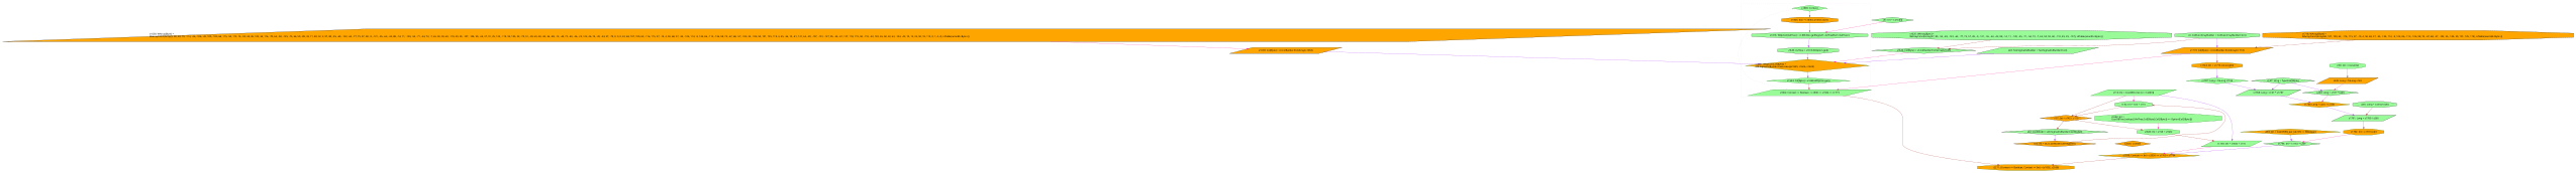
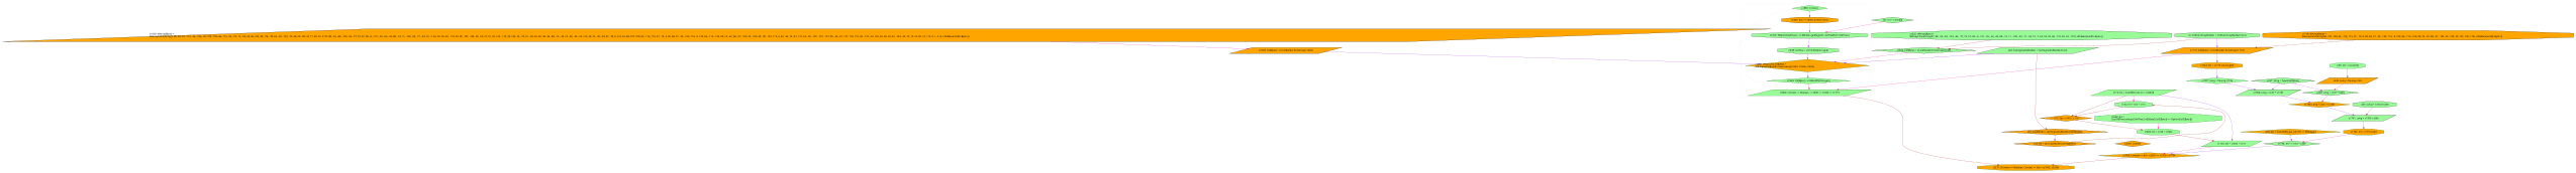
  digraph {
    concentrate=true
    fontname="Noto Sans"
    node [color=black fillcolor=palegreen fontname="Noto Sans" shape=diamond style=filled]
    edge [color=brown fontname="Noto Sans" style=solid]
    n1 [color=darkgreen label="s1800: Context"]
    n2 [color=darkgreen label="s1802: Context => Boolean = s1800 => s1944 == s1719" shape=parallelogram]
    n3 [fillcolor=orange label="s1806: Box = s1800.Context.SELF()" shape=octagon]
    n4 [label="s1816: WOption[AvlTree] = s1806.Box.getReg(s47, AvlTreeElem<AvlTree>)" shape=octagon]
    n5 [label="s1849: AvlTree = s1816.WOption.get()" shape=octagon]
    n6 [color=darkgreen fillcolor=orange label="s1888: WOption[Col[Byte]] =\ls28.SigmaDslBuilder.treeLookup(s1849, s1626, s1639)\l"]
    n7 [color=darkgreen label="s1944: Col[Byte] = s1888.WOption.get()"]
    n8 [fillcolor=orange label="s2036: Context"]
    n9 [color=darkgreen fillcolor=orange label="s2038: Context => Int = s2036 => s1760 + s1794"]
    n10 [color=darkgreen fillcolor=orange label="s2271: (Context => Boolean, Context => Int) = (s1802, s2038)" shape=octagon]
    n11 [label="s28: TestSigmaDslBuilder = TestSigmaDslBuilderCtor()" shape=parallelogram]
-   n12 [label="s42: CostModel = s28.SigmaDslBuilder.CostModel()"]
+   n12 [fillcolor=orange label="s42: CostModel = s28.SigmaDslBuilder.CostModel()"]
    n13 [fillcolor=orange label="s56: Int = s42.CostModel.GetRegister()"]
    n14 [label="s3: ColOverArrayBuilder = ColOverArrayBuilderCtor()" shape=octagon]
    n15 [fillcolor=orange label="s1719: Col[Byte] = s3.ColBuilder.fromArray(s1718)" shape=parallelogram]
    n16 [label="s1626: Col[Byte] = s3.ColBuilder.fromArray(s1625)"]
    n17 [color=darkgreen fillcolor=orange label="s1724: Int = s1719.Col.length()" shape=octagon]
    n18 [fillcolor=orange label="s1639: Col[Byte] = s3.ColBuilder.fromArray(s1638)" shape=parallelogram]
    n19 [fillcolor=orange label="s1718: WArray[Byte] =\lWArrayConst(Array(68, 107, 100, 62, -116, 115, 37, -19, 4, 50, 68, 27, -35, -124, 114, -9, 124, 86, -113, -126, 98, 74, -67, 68, -57, -102, 35, -104, 50, 101, 125, 119), Liftable(anon$5<Byte>))\l" shape=octagon]
    n20 [color=darkgreen label="s1787: Long = ToLong s1724"]
    n21 [label="s1625: WArray[Byte] =\lWArrayConst(Array(97, 80, -55, -69, -122, -62, -77, 75, 57, 28, -9, -121, -55, -63, -42, 88, -14, 11, -120, -55, -71, -54, 72, -7, 65, 50, 93, 60, -110, 49, 39, -107), Liftable(anon$5<Byte>))\l" shape=octagon]
    n22 [fillcolor=orange label="s1638: WArray[Byte] =\lWArrayConst(Array(3, 90, 24, 15, -113, -36, -106, -43, 105, -103, 66, 115, -52, 112, 14, -92, 34, 45, 125, 34, 116, -70, 64, -94, -125, -75, 66, 59, -89, 33, 71, 80, 32, 2, 97, 80, -55, -69, -122, -62, -77, 75, 57, 28, -9, -121, -55, -63, -42, 88, -14, 11, -120, -55, -71, -54, 72, -7, 65, 50, 93, 60, -110, 49, 39, -107, -104, 90, -34, 37, 91, 25, 122, -119, 95, 105, 22, -70, 51, -20, 69, 48, -82, 36, -88, -12, -44, 72, -83, -26, -25, 122, 46, 74, -20, -54, 37, -79, 0, 0, 0, 32, 68, 107, 100, 62, -116, 115, 37, -19, 4, 50, 68, 27, -35, -124, 114, -9, 124, 86, -113, -126, 98, 74, -67, 68, -57, -102, 35, -104, 50, 101, 125, 119, 3, 45, -36, 10, -81, 121, 62, -20, -107, -101, -127, 95, -54, -81, 127, 118, 119, 50, -110, -22, 120, 26, 58, 22, 63, -104, -42, 10, 13, 33, 50, 18, 115, 0, 1, 4, 2), Liftable(anon$5<Byte>))\l" shape=parallelogram]
    n23 [label="s47: Int = Const(4)"]
    n24 [label="s142: Int = s56 + s110" shape=octagon]
    n25 [fillcolor=orange label="s157: Int = s142 + s110"]
    n26 [color=darkgreen label="s110: Int = CostOf(Const:() => Col[IV])" shape=parallelogram]
    n27 [color=darkgreen label="s1760: Int = s1683 + s110" shape=parallelogram]
    n28 [color=darkgreen label="s1683: Int = s158 + s1682" shape=octagon]
    n29 [color=darkgreen label="s1682: Int =\lCostOf(TreeLookup:(SAvlTree,Col[SByte],Col[SByte]) => Option[Col[SByte]])\l" shape=octagon]
    n30 [label="s107: Long = TypeSize(SByte)"]
    n31 [label="s250: Long = s107 * s249"]
    n32 [label="s1788: Long = s107 * s1787" shape=parallelogram]
    n33 [color=darkgreen fillcolor=orange label="s1789: Long = s250 + s1788"]
    n34 [color=darkgreen label="s169: Int = Const(32)" shape=octagon]
    n35 [fillcolor=orange label="s249: Long = ToLong s169" shape=parallelogram]
    n36 [label="s1791: Long = s1789 / s266" shape=parallelogram]
    n37 [color=darkgreen fillcolor=orange label="s1792: Int = s1791.toInt" shape=octagon]
    n38 [label="s266: Long = Const(1024l)" shape=octagon]
    n39 [label="s1794: Int = s1792 * s269"]
    n40 [color=darkgreen fillcolor=orange label="s269: Int = CostOf(EQ_per_kb:(T,T) => SBoolean)"]
    subgraph cluster_1 {
      color="#FFCCFF"
      style=dashed
      n3
      n4
      n5
      n6
      n7
      subgraph sub_2 {
        color="#FFCCFF"
        rank=source
        style=dashed
        n1
      }
      subgraph sub_3 {
        color="#FFCCFF"
        rank=sink
        style=dashed
        n2
      }
    }
    subgraph cluster_4 {
      color="#FFCCFF"
      style=dashed
      subgraph sub_5 {
        color="#FFCCFF"
        rank=source
        style=dashed
        n8
      }
      subgraph sub_6 {
        color="#FFCCFF"
        rank=sink
        style=dashed
        n9
      }
    }
    n1 -> n2 [color=lightgray style=dashed weight=0]
    n1 -> n3
    n2 -> n10
    n3 -> n4 [color=deeppink]
    n4 -> n5 [color=purple]
    n5 -> n6 [color=deeppink]
    n6 -> n7 [color=purple]
    n7 -> n2
    n8 -> n9 [color=lightgray style=dashed weight=0]
    n9 -> n10
    n11 -> n6 [color=purple]
-   n25 -> n12
+   n11 -> n12
    n12 -> n13 [color=purple]
    n13 -> n24
    n14 -> n15 [color=purple]
    n14 -> n16
    n15 -> n2 [color=deeppink]
    n15 -> n17
    n16 -> n6 [color=deeppink]
    n17 -> n20 [color=purple]
    n18 -> n6 [color=purple]
    n19 -> n15
    n20 -> n32 [color=purple]
    n21 -> n16
    n22 -> n18 [color=deeppink]
    n23 -> n4 [color=deeppink]
    n24 -> n25
    n25 -> n28
    n26 -> n24 [color=deeppink]
    n26 -> n25
    n26 -> n27 [color=purple]
    n27 -> n9 [color=deeppink]
    n28 -> n27
    n29 -> n28 [color=deeppink]
    n30 -> n31 [color=purple]
    n30 -> n32 [color=purple]
    n31 -> n33 [color=deeppink]
    n32 -> n33 [color=purple]
    n33 -> n36 [color=purple]
    n34 -> n35
    n35 -> n31 [color=deeppink]
    n36 -> n37
    n37 -> n39 [color=deeppink]
    n38 -> n36
    n39 -> n9 [color=purple]
    n40 -> n39 [color=purple]
  }
